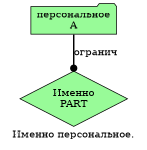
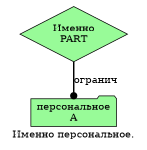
  digraph {
    label="Именно персональное."
    node [fillcolor=palegreen penwidth=1 style=filled]
    n1 [label="Именно\nPART" shape=diamond]
    n2 [label="персональное\nA" shape=folder]
-   n2 -> n1 [label="огранич" style=bold arrowhead=dot]
+   n1 -> n2 [label="огранич" style=bold arrowhead=dot]
  }
